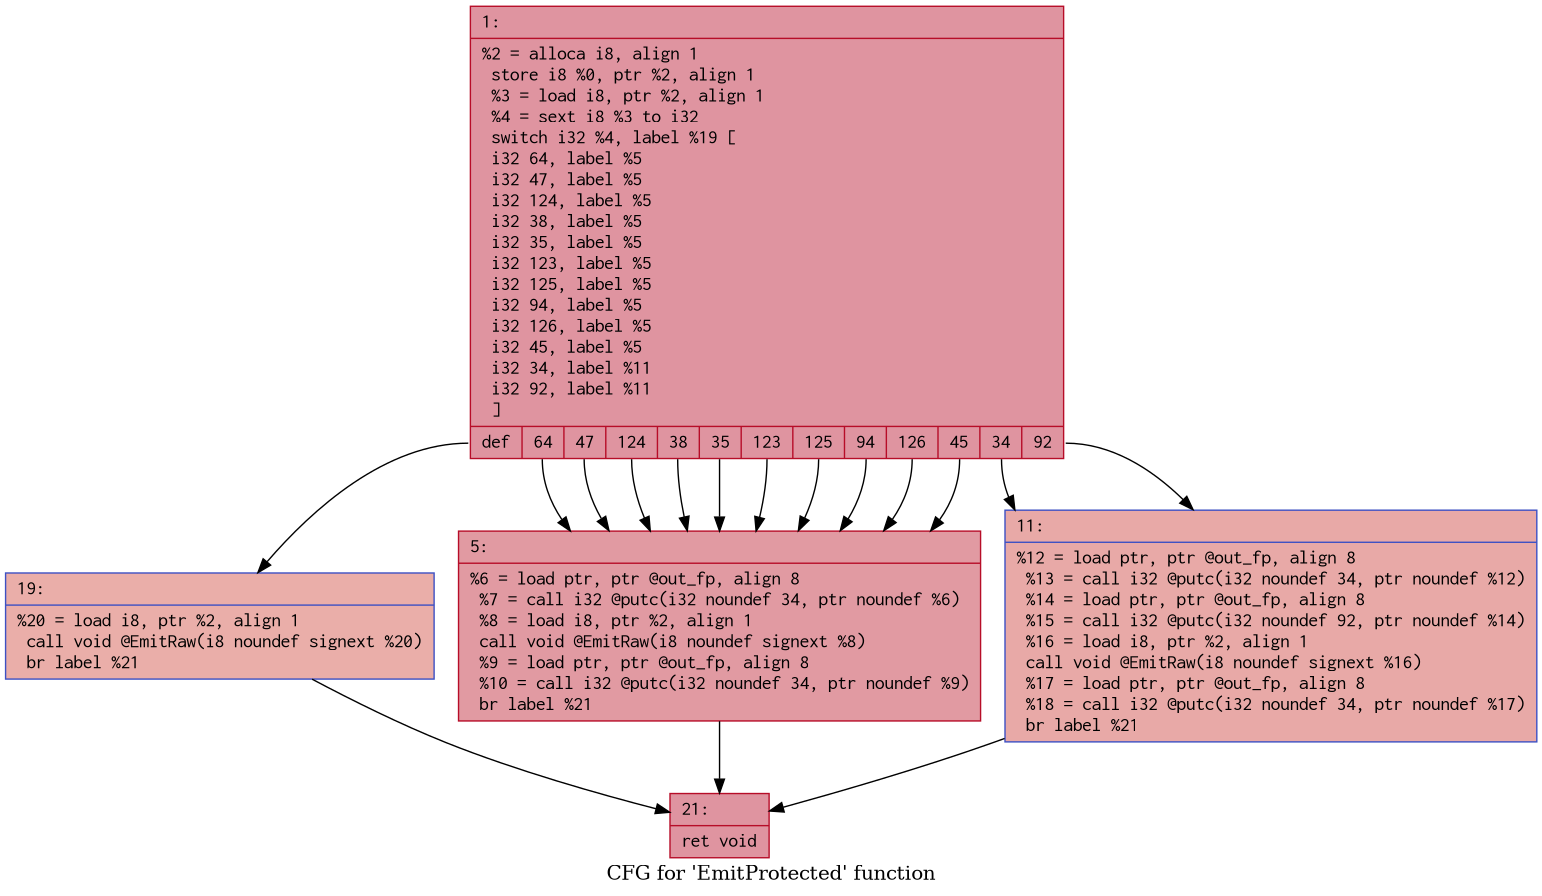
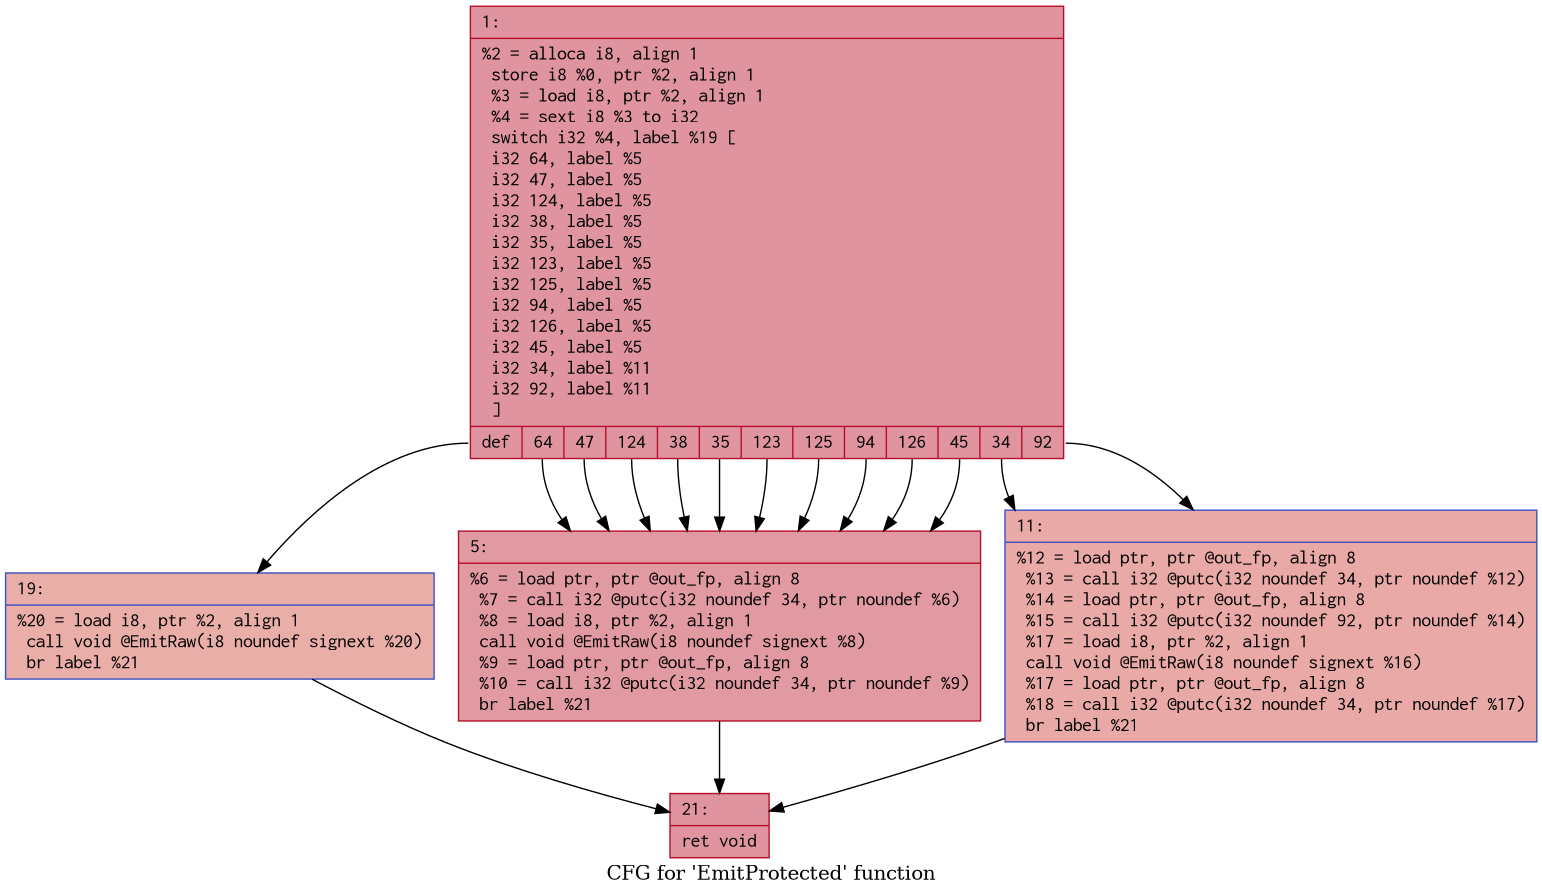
  digraph {
    label="CFG for 'EmitProtected' function"
    node [color="#b70d28ff" fillcolor="#b70d2870" fontname=Courier shape=record style=filled]
    n1 [label="{1:\l|  %2 = alloca i8, align 1\l  store i8 %0, ptr %2, align 1\l  %3 = load i8, ptr %2, align 1\l  %4 = sext i8 %3 to i32\l  switch i32 %4, label %19 [\l    i32 64, label %5\l    i32 47, label %5\l    i32 124, label %5\l    i32 38, label %5\l    i32 35, label %5\l    i32 123, label %5\l    i32 125, label %5\l    i32 94, label %5\l    i32 126, label %5\l    i32 45, label %5\l    i32 34, label %11\l    i32 92, label %11\l  ]\l|{<s0>def|<s1>64|<s2>47|<s3>124|<s4>38|<s5>35|<s6>123|<s7>125|<s8>94|<s9>126|<s10>45|<s11>34|<s12>92}}"]
    n2 [color="#3d50c3ff" fillcolor="#d0473d70" label="{19:\l|  %20 = load i8, ptr %2, align 1\l  call void @EmitRaw(i8 noundef signext %20)\l  br label %21\l}"]
    n3 [fillcolor="#bb1b2c70" label="{5:\l|  %6 = load ptr, ptr @out_fp, align 8\l  %7 = call i32 @putc(i32 noundef 34, ptr noundef %6)\l  %8 = load i8, ptr %2, align 1\l  call void @EmitRaw(i8 noundef signext %8)\l  %9 = load ptr, ptr @out_fp, align 8\l  %10 = call i32 @putc(i32 noundef 34, ptr noundef %9)\l  br label %21\l}"]
-   n4 [color="#3d50c3ff" fillcolor="#ca3b3770" label="{11:\l|  %12 = load ptr, ptr @out_fp, align 8\l  %13 = call i32 @putc(i32 noundef 34, ptr noundef %12)\l  %14 = load ptr, ptr @out_fp, align 8\l  %15 = call i32 @putc(i32 noundef 92, ptr noundef %14)\l  %16 = load i8, ptr %2, align 1\l  call void @EmitRaw(i8 noundef signext %16)\l  %17 = load ptr, ptr @out_fp, align 8\l  %18 = call i32 @putc(i32 noundef 34, ptr noundef %17)\l  br label %21\l}"]
+   n4 [color="#3d50c3ff" fillcolor="#ca3b3770" label="{11:\l|  %12 = load ptr, ptr @out_fp, align 8\l  %13 = call i32 @putc(i32 noundef 34, ptr noundef %12)\l  %14 = load ptr, ptr @out_fp, align 8\l  %15 = call i32 @putc(i32 noundef 92, ptr noundef %14)\l  %17 = load i8, ptr %2, align 1\l  call void @EmitRaw(i8 noundef signext %16)\l  %17 = load ptr, ptr @out_fp, align 8\l  %18 = call i32 @putc(i32 noundef 34, ptr noundef %17)\l  br label %21\l}"]
    n5 [label="{21:\l|  ret void\l}"]
    n1 -> n2 [tailport=s0]
    n1 -> n3 [tailport=s1]
    n1 -> n3 [tailport=s2]
    n1 -> n3 [tailport=s3]
    n1 -> n3 [tailport=s4]
    n1 -> n3 [tailport=s5]
    n1 -> n3 [tailport=s6]
    n1 -> n3 [tailport=s7]
    n1 -> n3 [tailport=s8]
    n1 -> n3 [tailport=s9]
    n1 -> n3 [tailport=s10]
    n1 -> n4 [tailport=s11]
    n1 -> n4 [tailport=s12]
    n2 -> n5
    n3 -> n5
    n4 -> n5
  }
